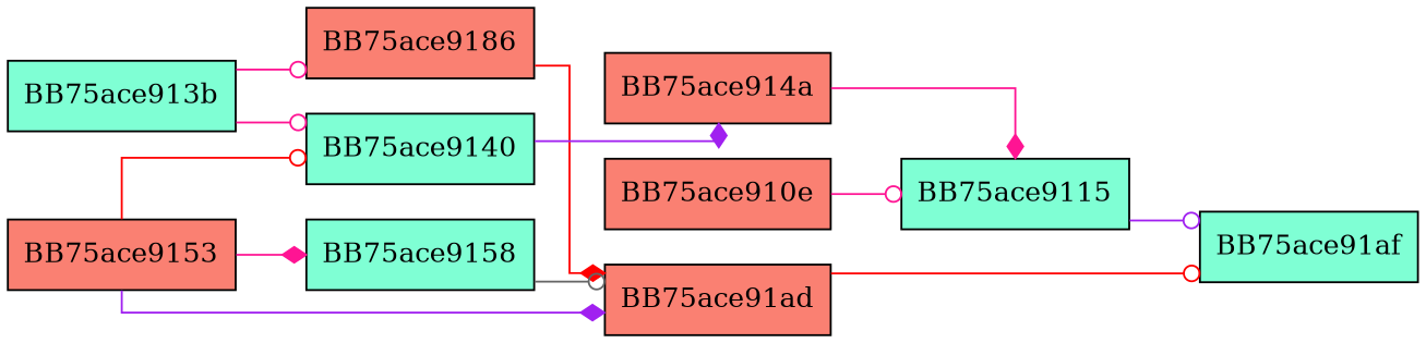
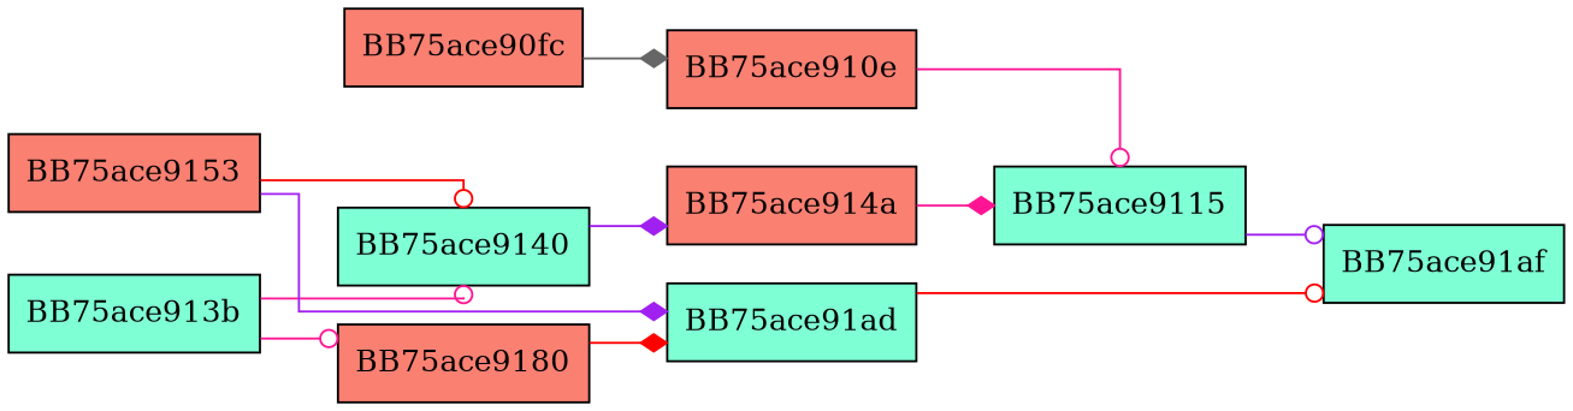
  digraph {
    rankdir=LR
    splines=ortho
    node [fillcolor=aquamarine shape=box style=filled]
    edge [arrowhead=odot color=deeppink]
+   BB75ace90fc [fillcolor=salmon]
    BB75ace910e [fillcolor=salmon]
    BB75ace9115
-   BB75ace91ad [fillcolor=salmon]
-   BB75ace9186 [fillcolor=salmon]
+   BB75ace91ad
+   BB75ace9186 [fillcolor=salmon label=BB75ace9180]
    BB75ace913b
    BB75ace9140
    BB75ace91af
    BB75ace914a [fillcolor=salmon]
    BB75ace9153 [fillcolor=salmon]
-   BB75ace9158
+   BB75ace90fc -> BB75ace910e [arrowhead=diamond color=gray40]
    BB75ace910e -> BB75ace9115
    BB75ace9115 -> BB75ace91af [color=purple]
    BB75ace91ad -> BB75ace91af [color=red]
    BB75ace9186 -> BB75ace91ad [arrowhead=diamond color=red]
    BB75ace913b -> BB75ace9186
    BB75ace913b -> BB75ace9140
    BB75ace9140 -> BB75ace914a [arrowhead=diamond color=purple]
    BB75ace914a -> BB75ace9115 [arrowhead=diamond]
    BB75ace9153 -> BB75ace91ad [arrowhead=diamond color=purple]
    BB75ace9153 -> BB75ace9140 [color=red]
-   BB75ace9153 -> BB75ace9158 [arrowhead=diamond]
-   BB75ace9158 -> BB75ace91ad [color=gray40]
  }
